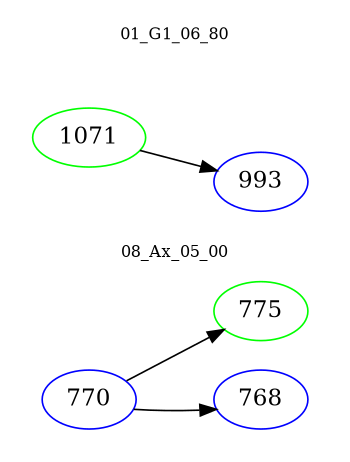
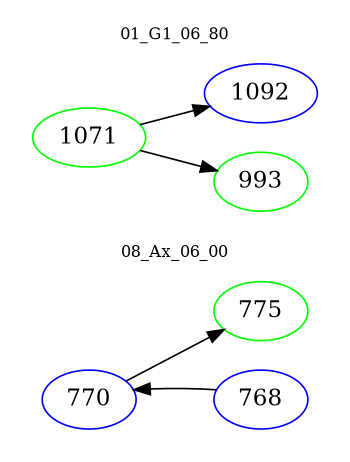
  digraph {
    rankdir=LR
    node [color=blue]
    edge [color=black]
    n1 [label=770]
    n2 [label=768]
    n3 [color=green label=775]
    n4 [color=green label=1071]
-   n5 [label=993]
+   n5 [color=green label=993]
+   n6 [label=1092]
    subgraph cluster_1 {
      color=white
      fontsize=10
-     label="08_Ax_05_00"
+     label="08_Ax_06_00"
      n1
      n2
      n3
    }
    subgraph cluster_2 {
      color=white
      fontsize=10
      label="01_G1_06_80"
      n4
      n5
+     n6
    }
-   n1 -> n2
+   n2 -> n1
    n1 -> n3
    n4 -> n5
+   n4 -> n6
  }
